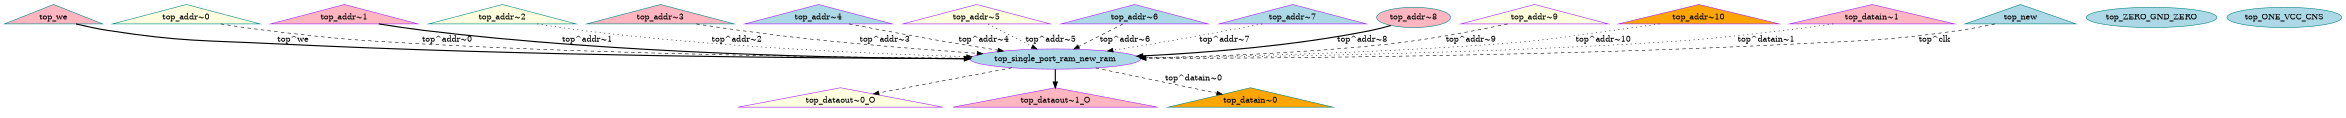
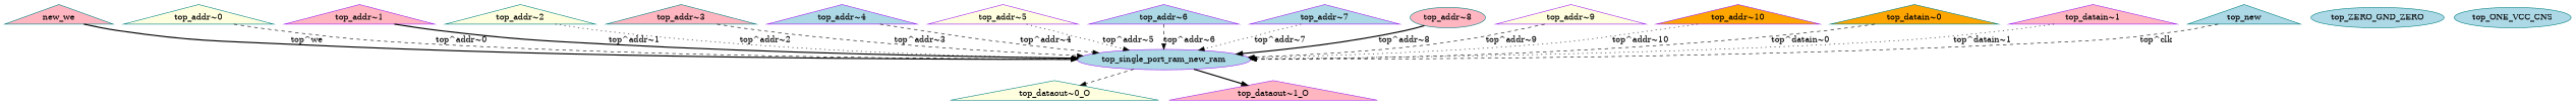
  digraph {
    ranksep=.25
    node [color=teal fillcolor=lightblue shape=triangle style=filled]
    edge [style=dashed]
-   top_we [fillcolor=lightpink]
+   top_we [fillcolor=lightpink label=new_we]
    top_single_port_ram_new_ram [color=purple shape=""]
-   "top_dataout~0_O" [color=purple fillcolor=lightyellow]
+   "top_dataout~0_O" [fillcolor=lightyellow]
    "top_dataout~1_O" [color=purple fillcolor=lightpink]
    "top_addr~0" [fillcolor=lightyellow]
    "top_addr~1" [color=purple fillcolor=lightpink]
    "top_addr~2" [fillcolor=lightyellow]
    "top_addr~3" [fillcolor=lightpink]
    "top_addr~4" [color=purple]
    "top_addr~5" [color=purple fillcolor=lightyellow]
    "top_addr~6" [color=purple]
    "top_addr~7" [color=purple]
    "top_addr~8" [fillcolor=lightpink shape=ellipse]
    "top_addr~9" [color=purple fillcolor=lightyellow]
    "top_addr~10" [color=purple fillcolor=orange]
    "top_datain~0" [fillcolor=orange]
    "top_datain~1" [color=purple fillcolor=lightpink]
    n18 [label=top_new]
    top_ZERO_GND_ZERO [shape=""]
    top_ONE_VCC_CNS [shape=""]
    top_we -> top_single_port_ram_new_ram [label="top^we" style=bold]
    top_single_port_ram_new_ram -> "top_dataout~0_O"
    top_single_port_ram_new_ram -> "top_dataout~1_O" [style=bold]
    "top_addr~0" -> top_single_port_ram_new_ram [label="top^addr~0"]
    "top_addr~1" -> top_single_port_ram_new_ram [label="top^addr~1" style=bold]
    "top_addr~2" -> top_single_port_ram_new_ram [label="top^addr~2" style=dotted]
    "top_addr~3" -> top_single_port_ram_new_ram [label="top^addr~3"]
    "top_addr~4" -> top_single_port_ram_new_ram [label="top^addr~4"]
    "top_addr~5" -> top_single_port_ram_new_ram [label="top^addr~5" style=dotted]
    "top_addr~6" -> top_single_port_ram_new_ram [label="top^addr~6"]
    "top_addr~7" -> top_single_port_ram_new_ram [label="top^addr~7" style=dotted]
    "top_addr~8" -> top_single_port_ram_new_ram [label="top^addr~8" style=bold]
    "top_addr~9" -> top_single_port_ram_new_ram [label="top^addr~9"]
    "top_addr~10" -> top_single_port_ram_new_ram [label="top^addr~10" style=dotted]
-   top_single_port_ram_new_ram -> "top_datain~0" [label="top^datain~0"]
+   "top_datain~0" -> top_single_port_ram_new_ram [label="top^datain~0"]
    "top_datain~1" -> top_single_port_ram_new_ram [label="top^datain~1" style=dotted]
    n18 -> top_single_port_ram_new_ram [label="top^clk"]
  }
